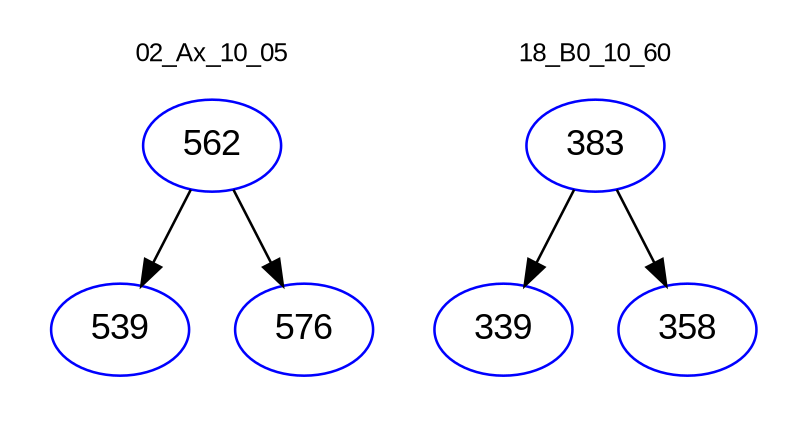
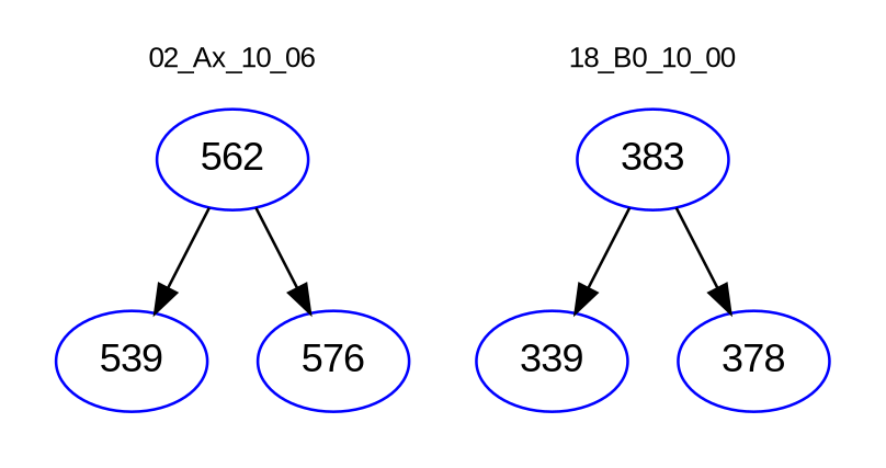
  digraph {
    fontname="Liberation Sans"
    node [color=blue fontname="Liberation Sans"]
    edge [color=black fontname="Liberation Sans"]
    n1 [label=562]
    n2 [label=539]
    n3 [label=576]
    n4 [label=383]
    n5 [label=339]
-   n6 [label=358]
+   n6 [label=378]
    subgraph cluster_1 {
      color=white
      fontsize=10
-     label="02_Ax_10_05"
+     label="02_Ax_10_06"
      n1
      n2
      n3
    }
    subgraph cluster_2 {
      color=white
      fontsize=10
-     label="18_B0_10_60"
+     label="18_B0_10_00"
      n4
      n5
      n6
    }
    n1 -> n2
    n1 -> n3
    n4 -> n5
    n4 -> n6
  }
